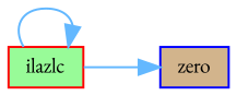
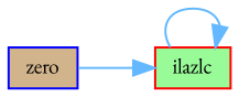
  digraph {
    rankdir=LR
    fontname="EB Garamond"
    node [fontname="EB Garamond" fontsize=10 shape=box style=filled]
    edge [color=steelblue1 fontname="EB Garamond" fontsize=10 labelfontname=Helvetica labelfontsize=10 style=solid]
    n1 [color=red fillcolor=palegreen fontcolor=black height=0.2 label=ilazlc width=0.4]
    n2 [color=blue fillcolor=tan height=0.2 label=zero width=0.4]
    n1 -> n1
-   n1 -> n2
+   n2 -> n1
  }
